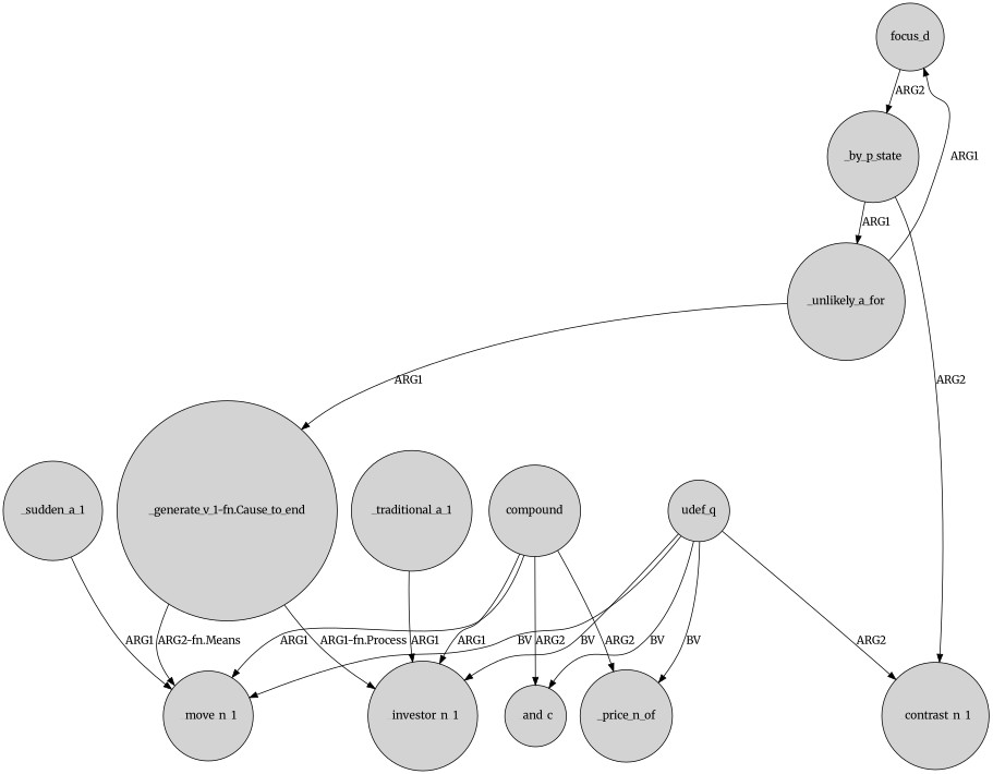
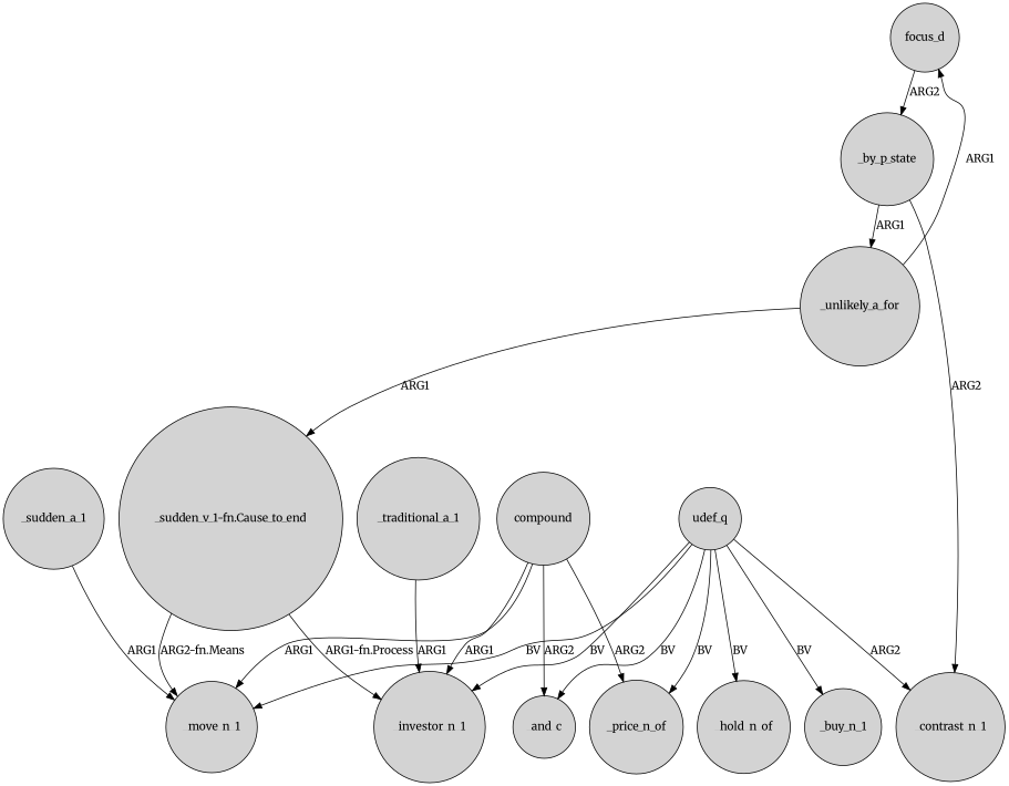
  digraph {
    fontname=Merriweather
    node [fontname=Merriweather shape=circle style=filled]
    edge [fontname=Merriweather]
    focus_d
    _by_p_state
    _unlikely_a_for
-   "_generate_v_1-fn.Cause_to_end"
+   "_generate_v_1-fn.Cause_to_end" [label="_sudden_v_1-fn.Cause_to_end"]
    _contrast_n_1
    _move_n_1
    _investor_n_1
    compound
    _price_n_of
    _and_c
    udef_q
+   _hold_n_of
+   _buy_n_1
    _sudden_a_1
    _traditional_a_1
    focus_d -> _by_p_state [label=ARG2]
    _by_p_state -> _unlikely_a_for [label=ARG1]
    _by_p_state -> _contrast_n_1 [label=ARG2]
    _unlikely_a_for -> focus_d [label=ARG1]
    _unlikely_a_for -> "_generate_v_1-fn.Cause_to_end" [label=ARG1]
    "_generate_v_1-fn.Cause_to_end" -> _move_n_1 [label="ARG2-fn.Means"]
    "_generate_v_1-fn.Cause_to_end" -> _investor_n_1 [label="ARG1-fn.Process"]
    compound -> _move_n_1 [label=ARG1]
    compound -> _investor_n_1 [label=ARG1]
    compound -> _price_n_of [label=ARG2]
    compound -> _and_c [label=ARG2]
    udef_q -> _contrast_n_1 [label=ARG2]
    udef_q -> _move_n_1 [label=BV]
    udef_q -> _investor_n_1 [label=BV]
    udef_q -> _price_n_of [label=BV]
    udef_q -> _and_c [label=BV]
+   udef_q -> _hold_n_of [label=BV]
+   udef_q -> _buy_n_1 [label=BV]
    _sudden_a_1 -> _move_n_1 [label=ARG1]
    _traditional_a_1 -> _investor_n_1 [label=ARG1]
  }
